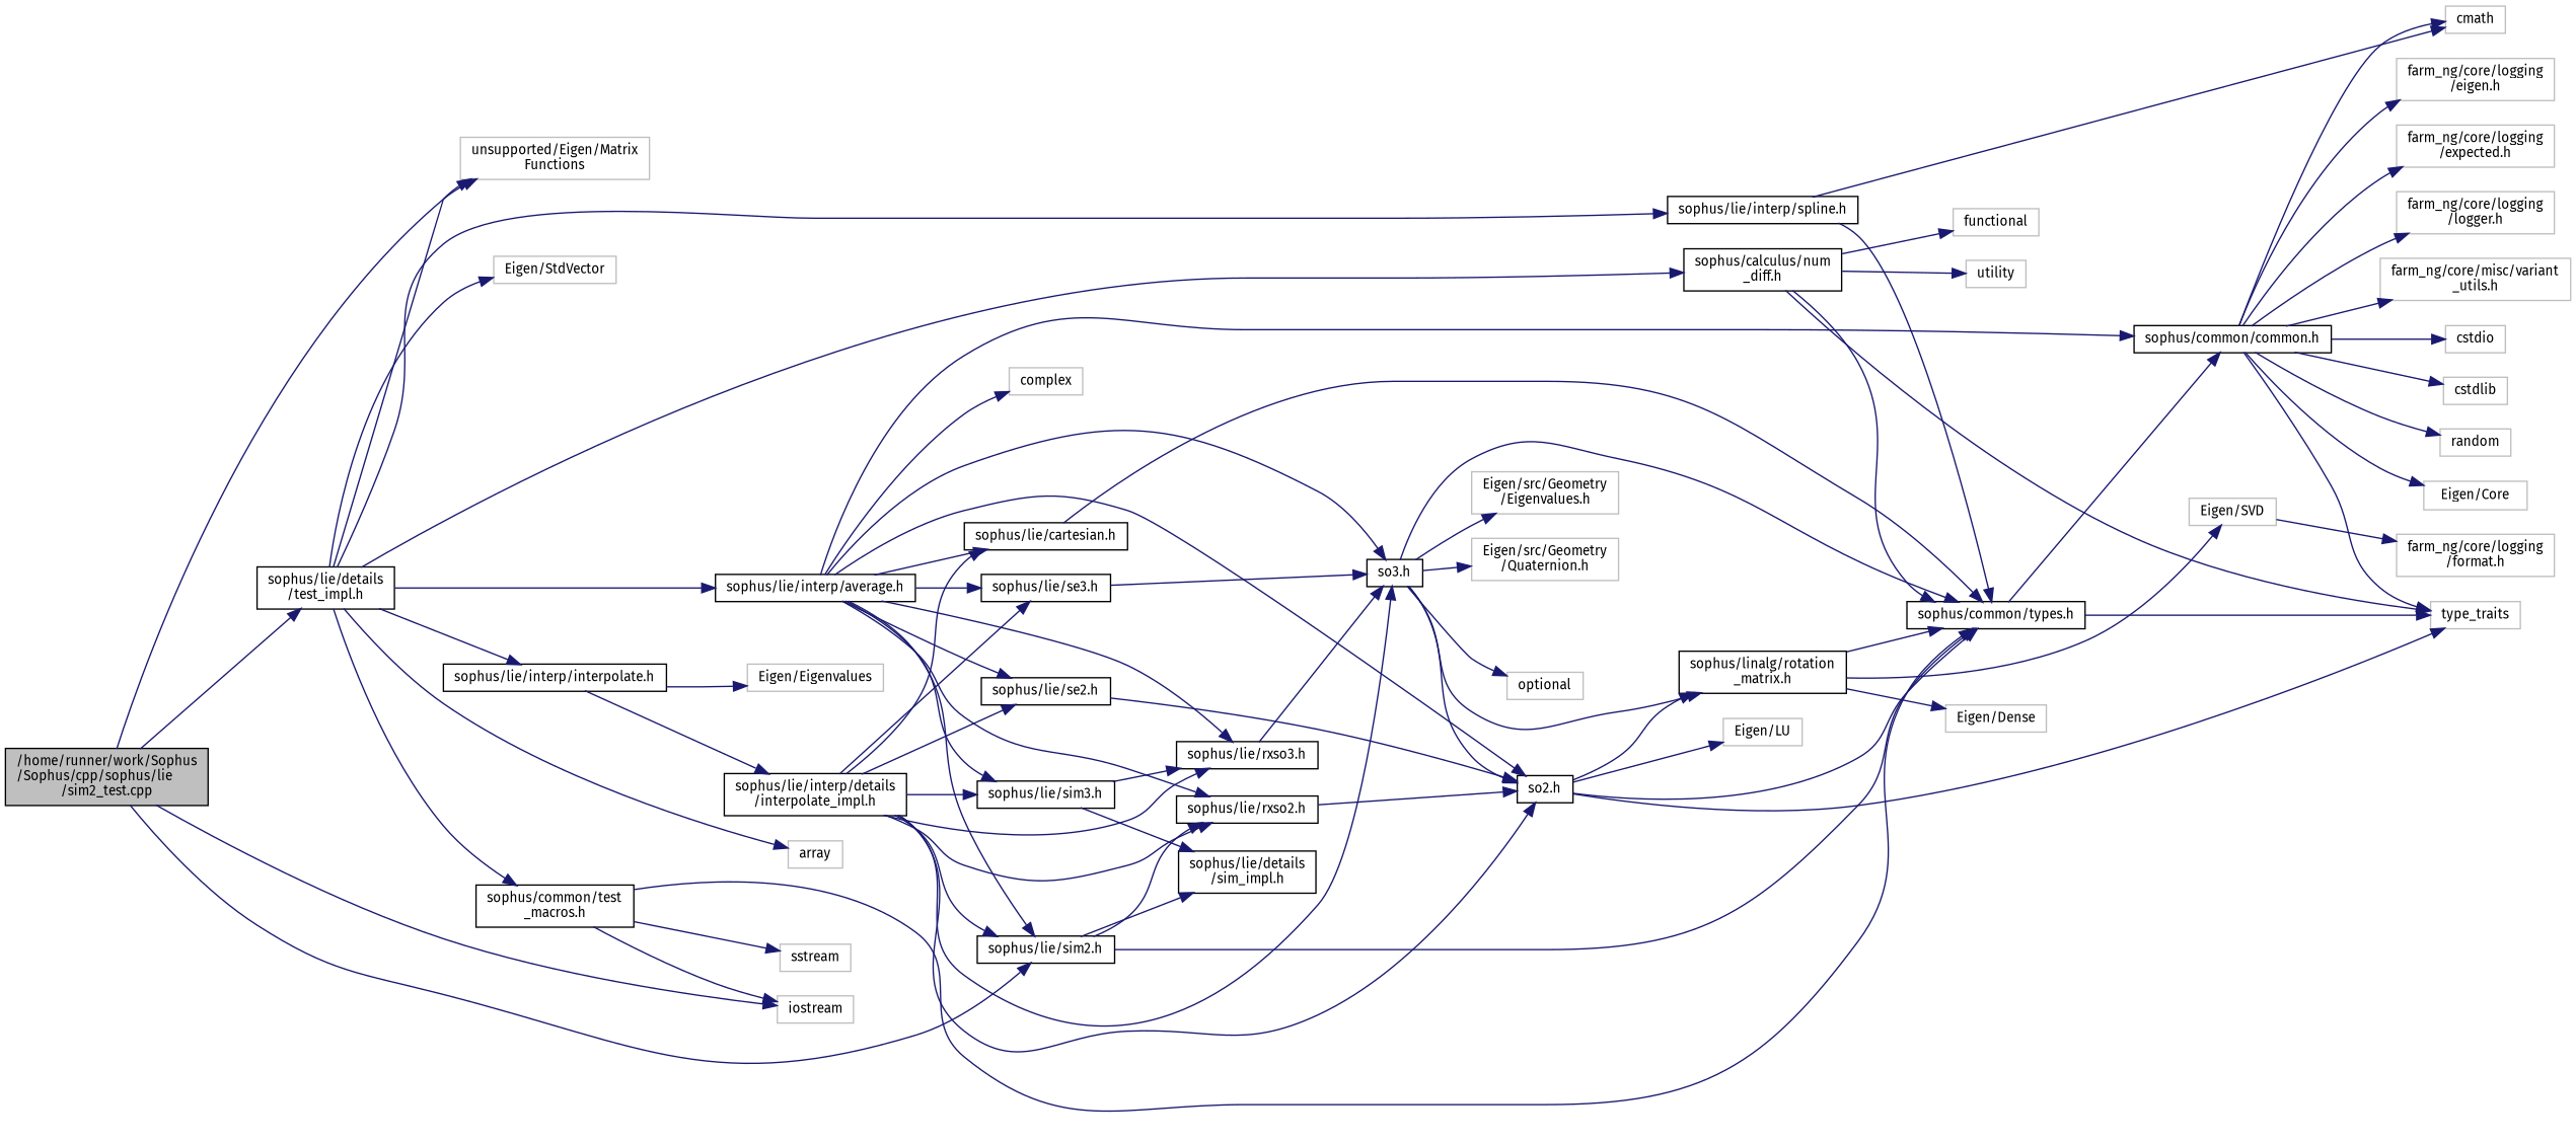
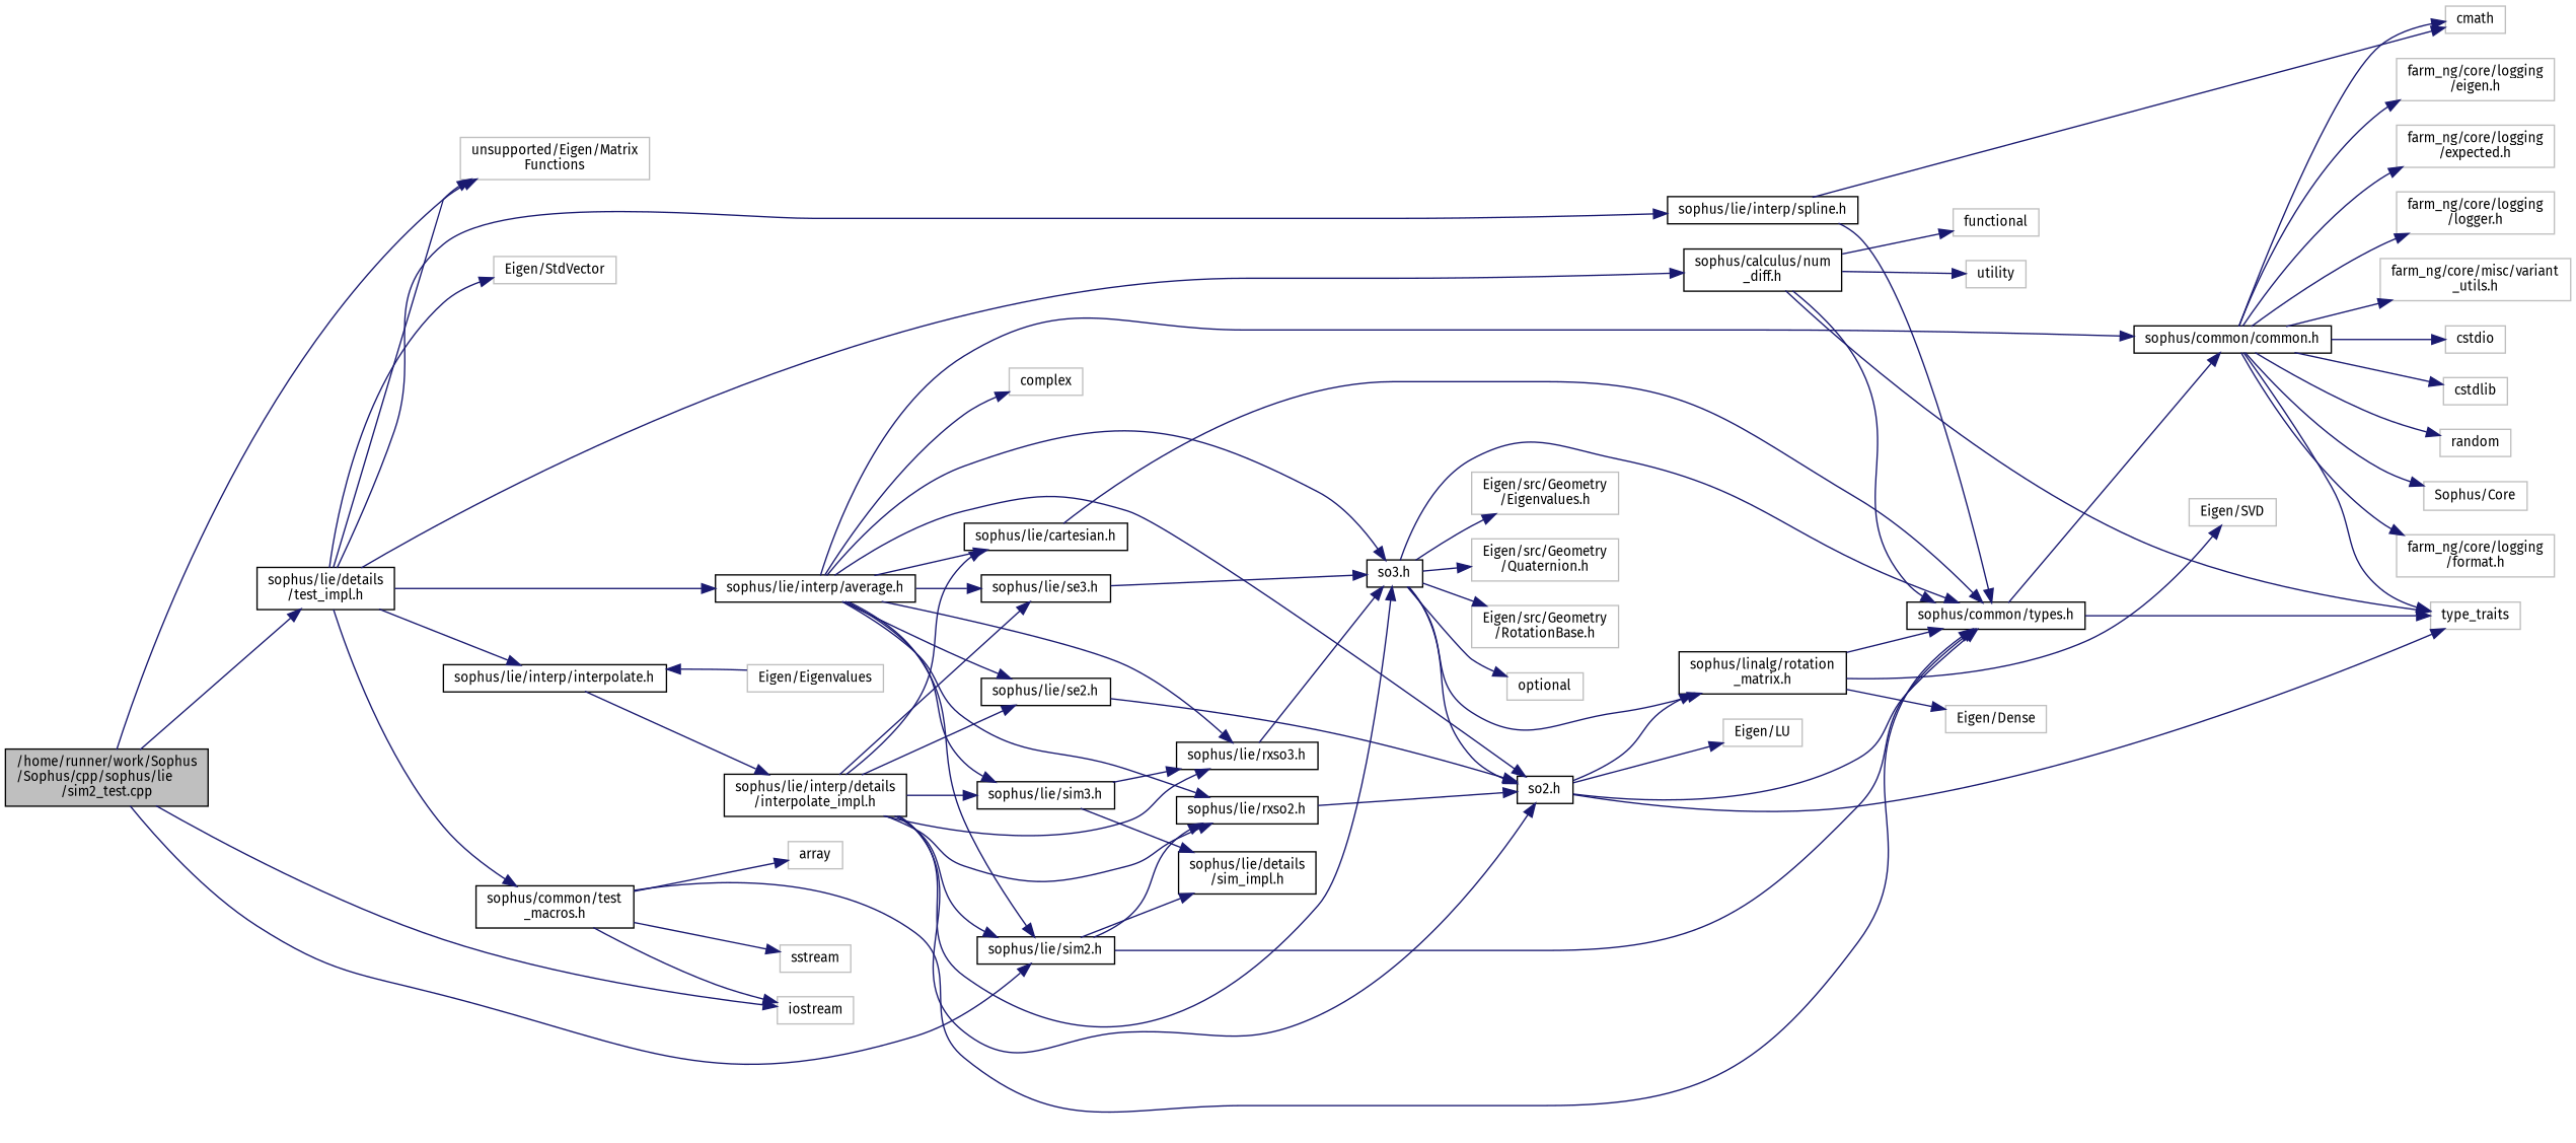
  digraph {
    fontname="Fira Sans"
    rankdir=LR
    node [color=grey75 fillcolor=white fontname="Fira Sans" fontsize=10 shape=record style=filled]
    edge [color=midnightblue fontname="Fira Sans" fontsize=10 labelfontname=Helvetica labelfontsize=10 style=solid]
    n1 [color=black fillcolor=grey75 fontcolor=black height=0.2 label="/home/runner/work/Sophus\l/Sophus/cpp/sophus/lie\l/sim2_test.cpp" width=0.4]
    n2 [color=black height=0.2 label="sophus/lie/sim2.h" width=0.4]
    n3 [color=black height=0.2 label="sophus/lie/details\l/test_impl.h" width=0.4]
    n4 [height=0.2 label=iostream width=0.4]
    n5 [height=0.2 label="unsupported/Eigen/Matrix\lFunctions" width=0.4]
    n6 [color=black height=0.2 label="sophus/lie/details\l/sim_impl.h" width=0.4]
    n7 [color=black height=0.2 label="sophus/lie/rxso2.h" width=0.4]
    n8 [color=black height=0.2 label="sophus/common/types.h" width=0.4]
    n9 [color=black height=0.2 label="sophus/calculus/num\l_diff.h" width=0.4]
    n10 [color=black height=0.2 label="sophus/common/test\l_macros.h" width=0.4]
    n11 [color=black height=0.2 label="sophus/lie/interp/average.h" width=0.4]
    n12 [color=black height=0.2 label="sophus/lie/interp/interpolate.h" width=0.4]
    n13 [color=black height=0.2 label="sophus/lie/interp/spline.h" width=0.4]
    n14 [height=0.2 label="Eigen/StdVector" width=0.4]
    n15 [height=0.2 label=array width=0.4]
    n16 [color=black height=0.2 label="so2.h" width=0.4]
    n17 [color=black height=0.2 label="sophus/common/common.h" width=0.4]
    n18 [height=0.2 label=type_traits width=0.4]
-   n19 [height=0.2 label="Eigen/Core" width=0.4]
+   n19 [height=0.2 label="Sophus/Core" width=0.4]
    n20 [height=0.2 label="farm_ng/core/logging\l/eigen.h" width=0.4]
    n21 [height=0.2 label="farm_ng/core/logging\l/expected.h" width=0.4]
    n22 [height=0.2 label="farm_ng/core/logging\l/format.h" width=0.4]
    n23 [height=0.2 label="farm_ng/core/logging\l/logger.h" width=0.4]
    n24 [height=0.2 label="farm_ng/core/misc/variant\l_utils.h" width=0.4]
    n25 [height=0.2 label=cmath width=0.4]
    n26 [height=0.2 label=cstdio width=0.4]
    n27 [height=0.2 label=cstdlib width=0.4]
    n28 [height=0.2 label=random width=0.4]
    n29 [color=black height=0.2 label="sophus/linalg/rotation\l_matrix.h" width=0.4]
    n30 [height=0.2 label="Eigen/LU" width=0.4]
    n31 [height=0.2 label="Eigen/Dense" width=0.4]
    n32 [height=0.2 label="Eigen/SVD" width=0.4]
    n33 [height=0.2 label=functional width=0.4]
    n34 [height=0.2 label=utility width=0.4]
    n35 [height=0.2 label=sstream width=0.4]
    n36 [color=black height=0.2 label="sophus/lie/cartesian.h" width=0.4]
    n37 [color=black height=0.2 label="sophus/lie/rxso3.h" width=0.4]
    n38 [color=black height=0.2 label="so3.h" width=0.4]
    n39 [color=black height=0.2 label="sophus/lie/se2.h" width=0.4]
    n40 [color=black height=0.2 label="sophus/lie/se3.h" width=0.4]
    n41 [color=black height=0.2 label="sophus/lie/sim3.h" width=0.4]
    n42 [height=0.2 label=complex width=0.4]
    n43 [color=black height=0.2 label="sophus/lie/interp/details\l/interpolate_impl.h" width=0.4]
    n44 [height=0.2 label="Eigen/Eigenvalues" width=0.4]
    n45 [height=0.2 label="Eigen/src/Geometry\l/Eigenvalues.h" width=0.4]
    n46 [height=0.2 label="Eigen/src/Geometry\l/Quaternion.h" width=0.4]
+   n47 [height=0.2 label="Eigen/src/Geometry\l/RotationBase.h" width=0.4]
    n48 [height=0.2 label=optional width=0.4]
    n1 -> n2
    n1 -> n3
    n1 -> n4
    n1 -> n5
    n2 -> n6
    n2 -> n7
    n2 -> n8
    n3 -> n5
    n3 -> n9
    n3 -> n10
    n3 -> n11
    n3 -> n12
    n3 -> n13
    n3 -> n14
-   n3 -> n15
+   n10 -> n15
    n7 -> n16
    n8 -> n17
    n8 -> n18
    n9 -> n8
    n9 -> n18
    n9 -> n33
    n9 -> n34
    n10 -> n4
    n10 -> n8
    n10 -> n35
    n11 -> n2
    n11 -> n7
    n11 -> n16
    n11 -> n17
    n11 -> n36
    n11 -> n37
    n11 -> n38
    n11 -> n39
    n11 -> n40
    n11 -> n41
    n11 -> n42
    n12 -> n43
-   n12 -> n44
+   n44 -> n12
    n13 -> n8
    n13 -> n25
    n16 -> n8
    n16 -> n18
    n16 -> n29
    n16 -> n30
    n17 -> n18
    n17 -> n19
    n17 -> n20
    n17 -> n21
-   n32 -> n22
+   n17 -> n22
    n17 -> n23
    n17 -> n24
    n17 -> n25
    n17 -> n26
    n17 -> n27
    n17 -> n28
    n29 -> n8
    n29 -> n31
    n29 -> n32
    n36 -> n8
    n37 -> n38
    n38 -> n8
    n38 -> n16
    n38 -> n29
    n38 -> n45
    n38 -> n46
+   n38 -> n47
    n38 -> n48
    n39 -> n16
    n40 -> n38
    n41 -> n6
    n41 -> n37
    n43 -> n2
    n43 -> n7
    n43 -> n16
    n43 -> n36
    n43 -> n37
    n43 -> n38
    n43 -> n39
    n43 -> n40
    n43 -> n41
  }
